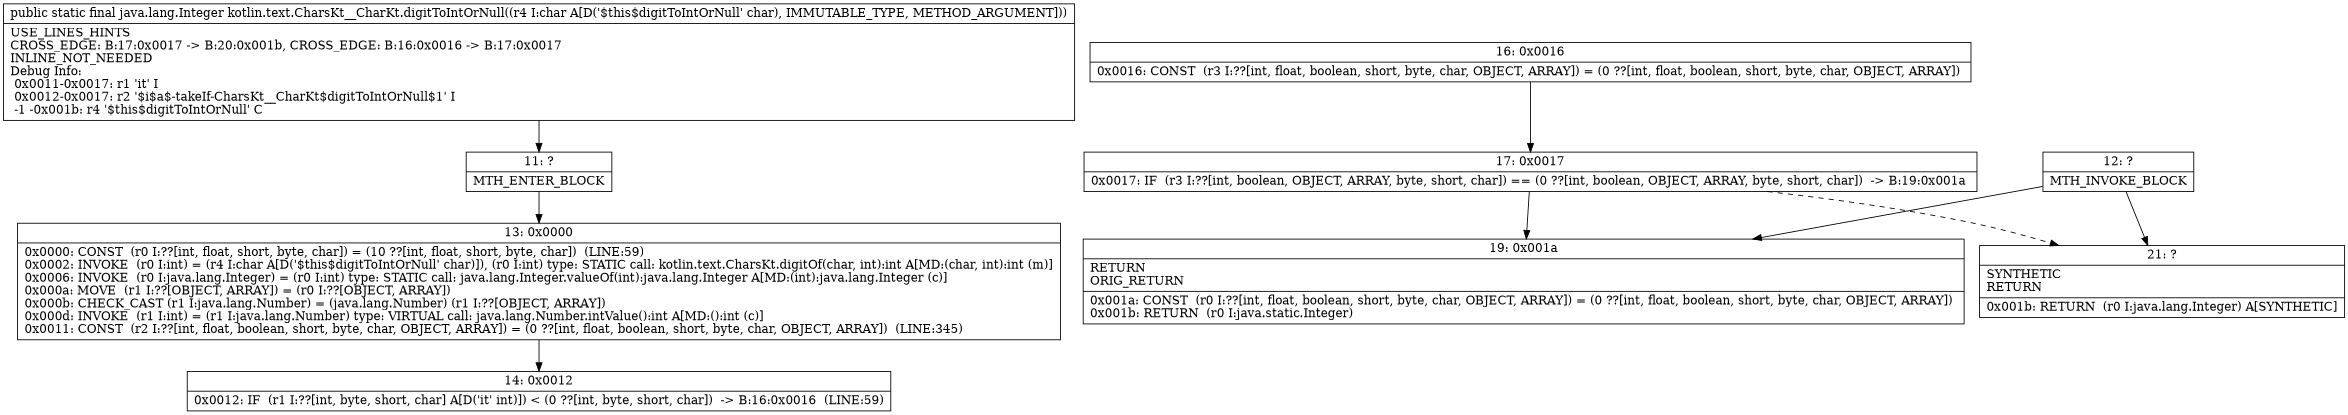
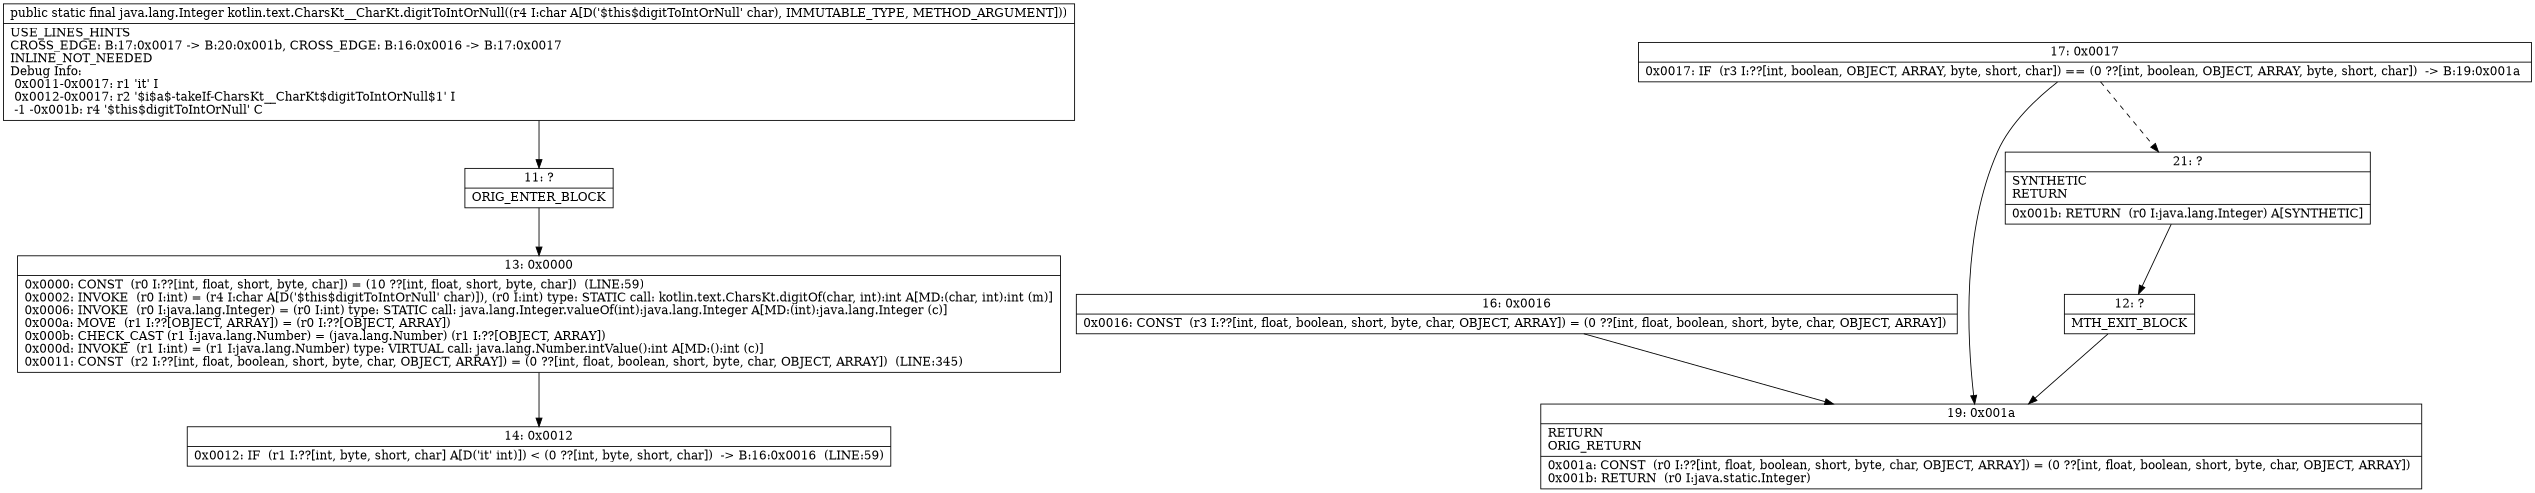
  digraph {
    node [shape=record]
-   n1 [label="{11\:\ ?|MTH_ENTER_BLOCK\l}"]
+   n1 [label="{11\:\ ?|ORIG_ENTER_BLOCK\l}"]
    n2 [label="{13\:\ 0x0000|0x0000: CONST  (r0 I:??[int, float, short, byte, char]) = (10 ??[int, float, short, byte, char])  (LINE:59)\l0x0002: INVOKE  (r0 I:int) = (r4 I:char A[D('$this$digitToIntOrNull' char)]), (r0 I:int) type: STATIC call: kotlin.text.CharsKt.digitOf(char, int):int A[MD:(char, int):int (m)]\l0x0006: INVOKE  (r0 I:java.lang.Integer) = (r0 I:int) type: STATIC call: java.lang.Integer.valueOf(int):java.lang.Integer A[MD:(int):java.lang.Integer (c)]\l0x000a: MOVE  (r1 I:??[OBJECT, ARRAY]) = (r0 I:??[OBJECT, ARRAY]) \l0x000b: CHECK_CAST (r1 I:java.lang.Number) = (java.lang.Number) (r1 I:??[OBJECT, ARRAY]) \l0x000d: INVOKE  (r1 I:int) = (r1 I:java.lang.Number) type: VIRTUAL call: java.lang.Number.intValue():int A[MD:():int (c)]\l0x0011: CONST  (r2 I:??[int, float, boolean, short, byte, char, OBJECT, ARRAY]) = (0 ??[int, float, boolean, short, byte, char, OBJECT, ARRAY])  (LINE:345)\l}"]
    n3 [label="{14\:\ 0x0012|0x0012: IF  (r1 I:??[int, byte, short, char] A[D('it' int)]) \< (0 ??[int, byte, short, char])  \-\> B:16:0x0016  (LINE:59)\l}"]
    n4 [label="{16\:\ 0x0016|0x0016: CONST  (r3 I:??[int, float, boolean, short, byte, char, OBJECT, ARRAY]) = (0 ??[int, float, boolean, short, byte, char, OBJECT, ARRAY]) \l}"]
    n5 [label="{17\:\ 0x0017|0x0017: IF  (r3 I:??[int, boolean, OBJECT, ARRAY, byte, short, char]) == (0 ??[int, boolean, OBJECT, ARRAY, byte, short, char])  \-\> B:19:0x001a \l}"]
    n6 [label="{19\:\ 0x001a|RETURN\lORIG_RETURN\l|0x001a: CONST  (r0 I:??[int, float, boolean, short, byte, char, OBJECT, ARRAY]) = (0 ??[int, float, boolean, short, byte, char, OBJECT, ARRAY]) \l0x001b: RETURN  (r0 I:java.static.Integer) \l}"]
    n7 [label="{21\:\ ?|SYNTHETIC\lRETURN\l|0x001b: RETURN  (r0 I:java.lang.Integer) A[SYNTHETIC]\l}"]
-   n8 [label="{12\:\ ?|MTH_INVOKE_BLOCK\l}"]
+   n8 [label="{12\:\ ?|MTH_EXIT_BLOCK\l}"]
    n9 [label="{public static final java.lang.Integer kotlin.text.CharsKt__CharKt.digitToIntOrNull((r4 I:char A[D('$this$digitToIntOrNull' char), IMMUTABLE_TYPE, METHOD_ARGUMENT]))  | USE_LINES_HINTS\lCROSS_EDGE: B:17:0x0017 \-\> B:20:0x001b, CROSS_EDGE: B:16:0x0016 \-\> B:17:0x0017\lINLINE_NOT_NEEDED\lDebug Info:\l  0x0011\-0x0017: r1 'it' I\l  0x0012\-0x0017: r2 '$i$a$\-takeIf\-CharsKt__CharKt$digitToIntOrNull$1' I\l  \-1 \-0x001b: r4 '$this$digitToIntOrNull' C\l}"]
    n1 -> n2
    n2 -> n3
-   n4 -> n5
+   n4 -> n6
    n5 -> n6
    n5 -> n7 [style=dashed]
-   n8 -> n7
+   n7 -> n8
    n8 -> n6
    n9 -> n1
  }
